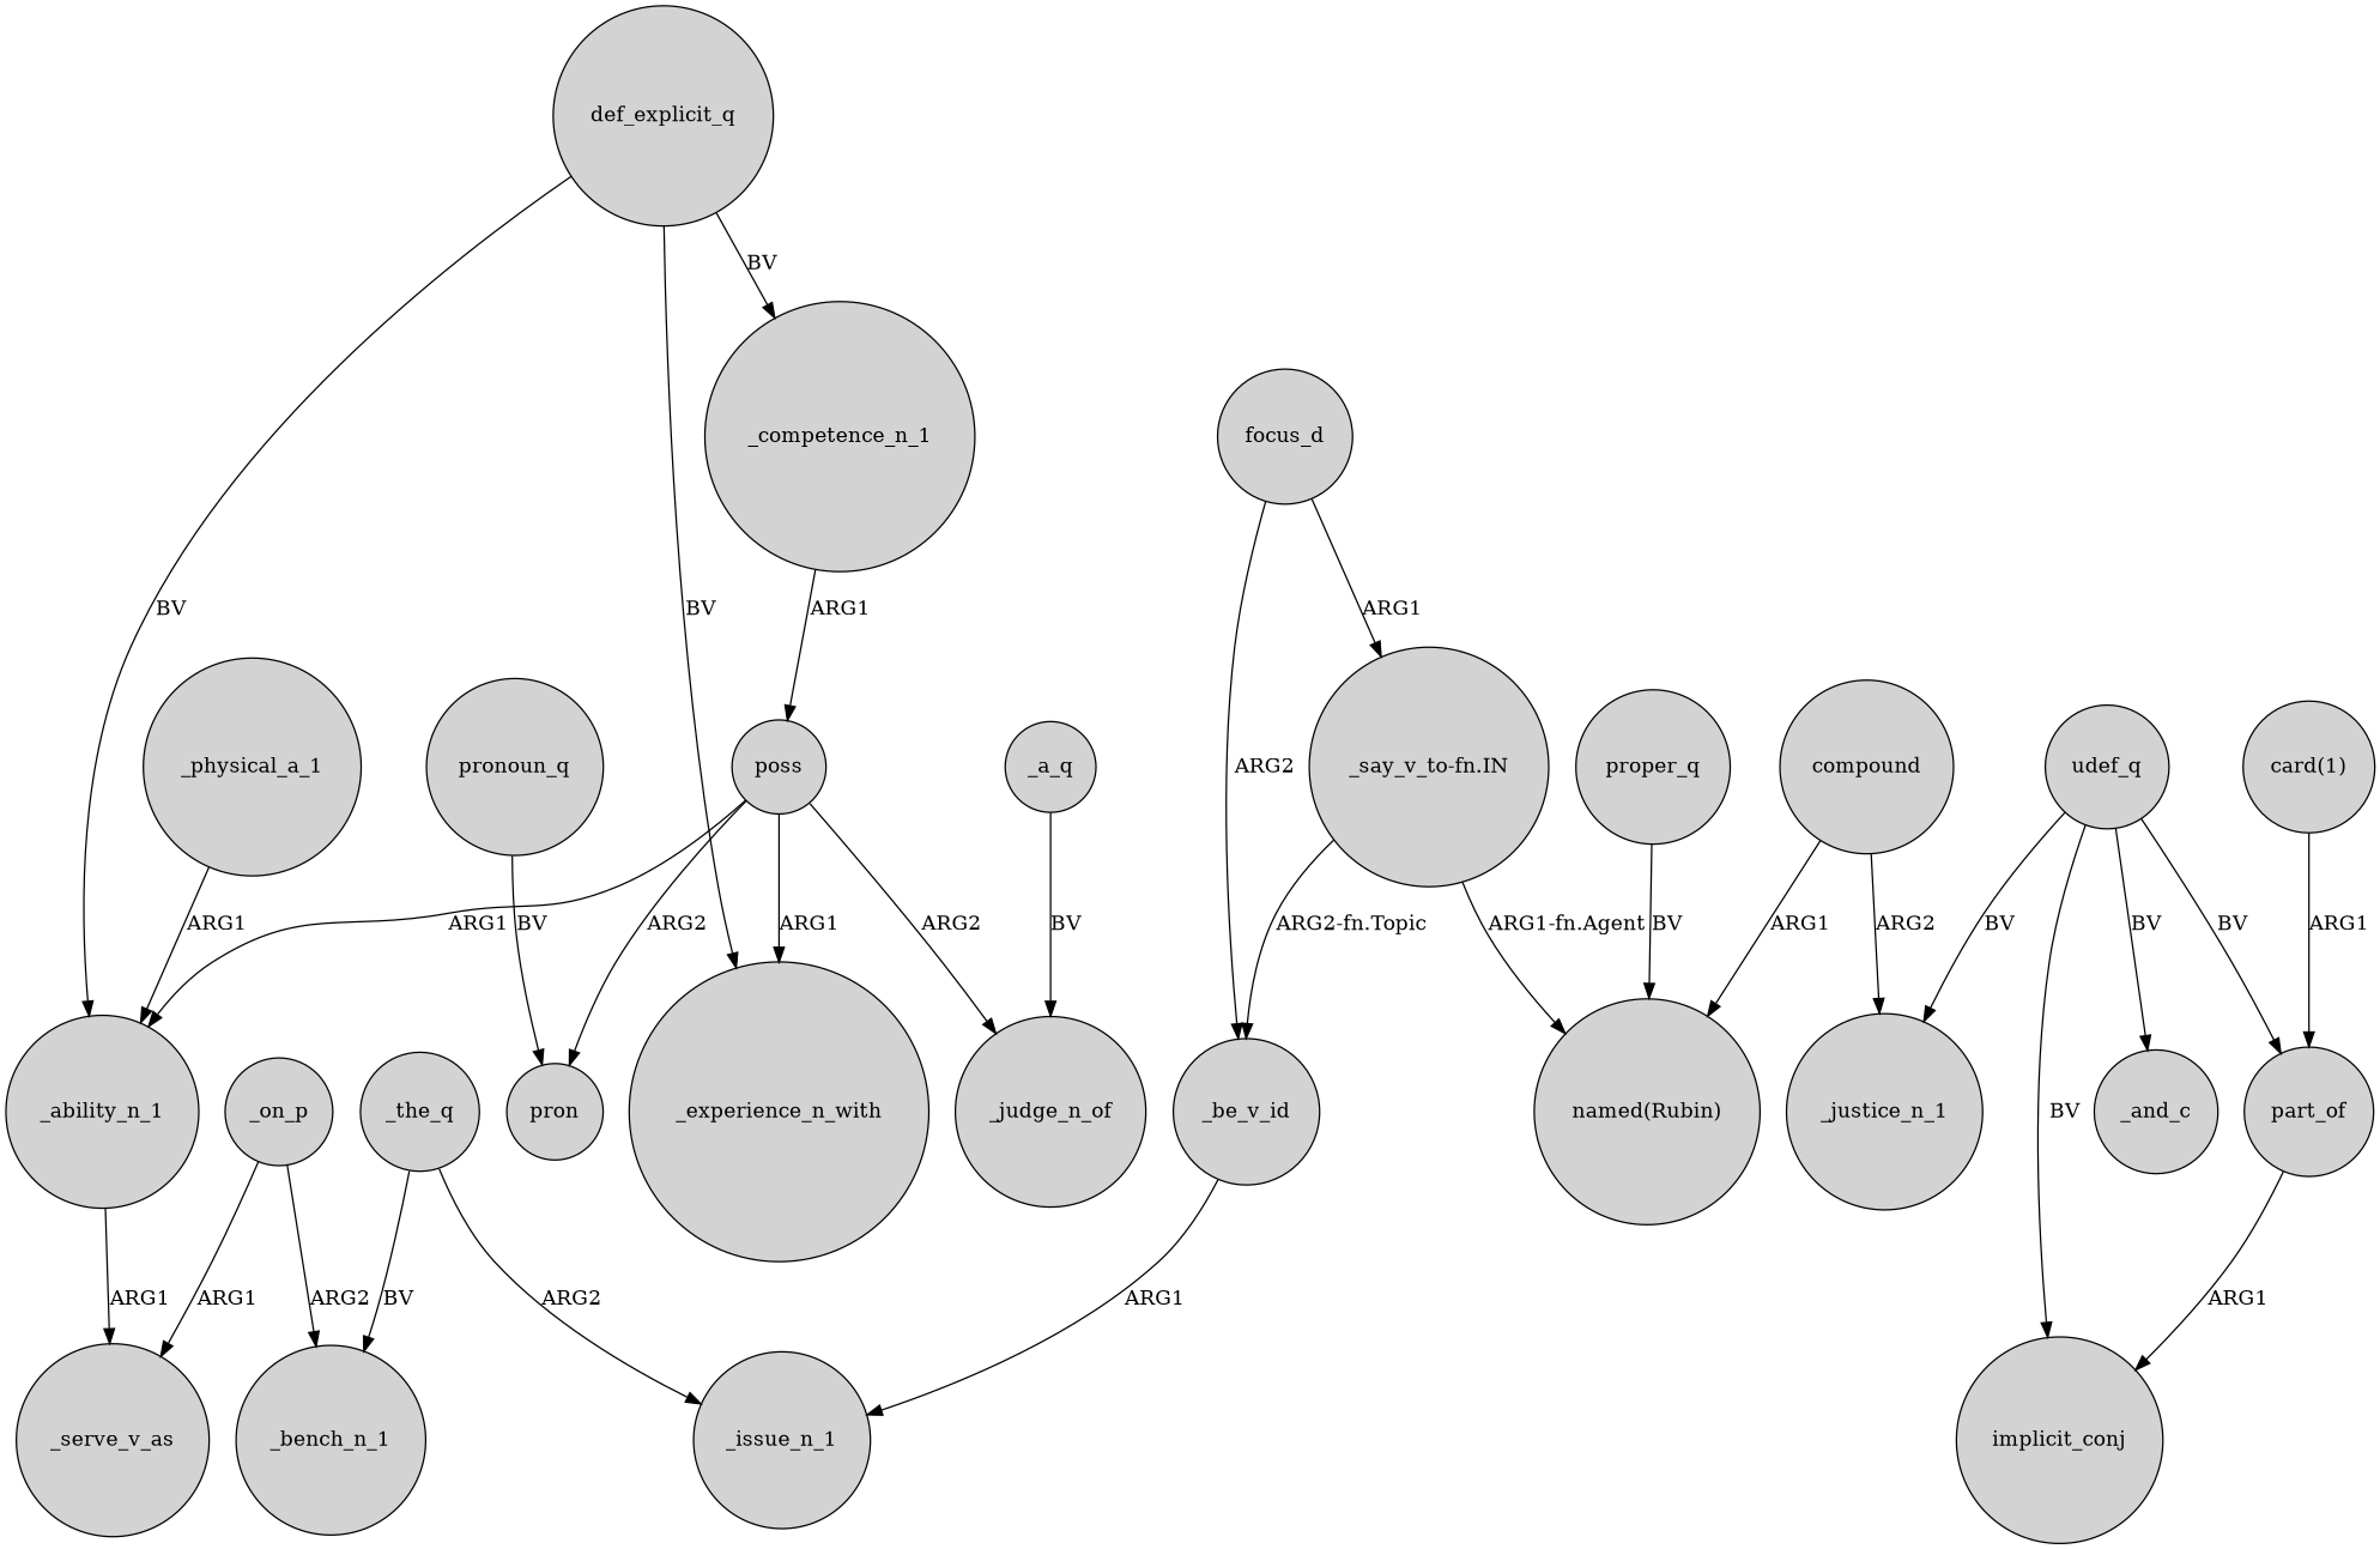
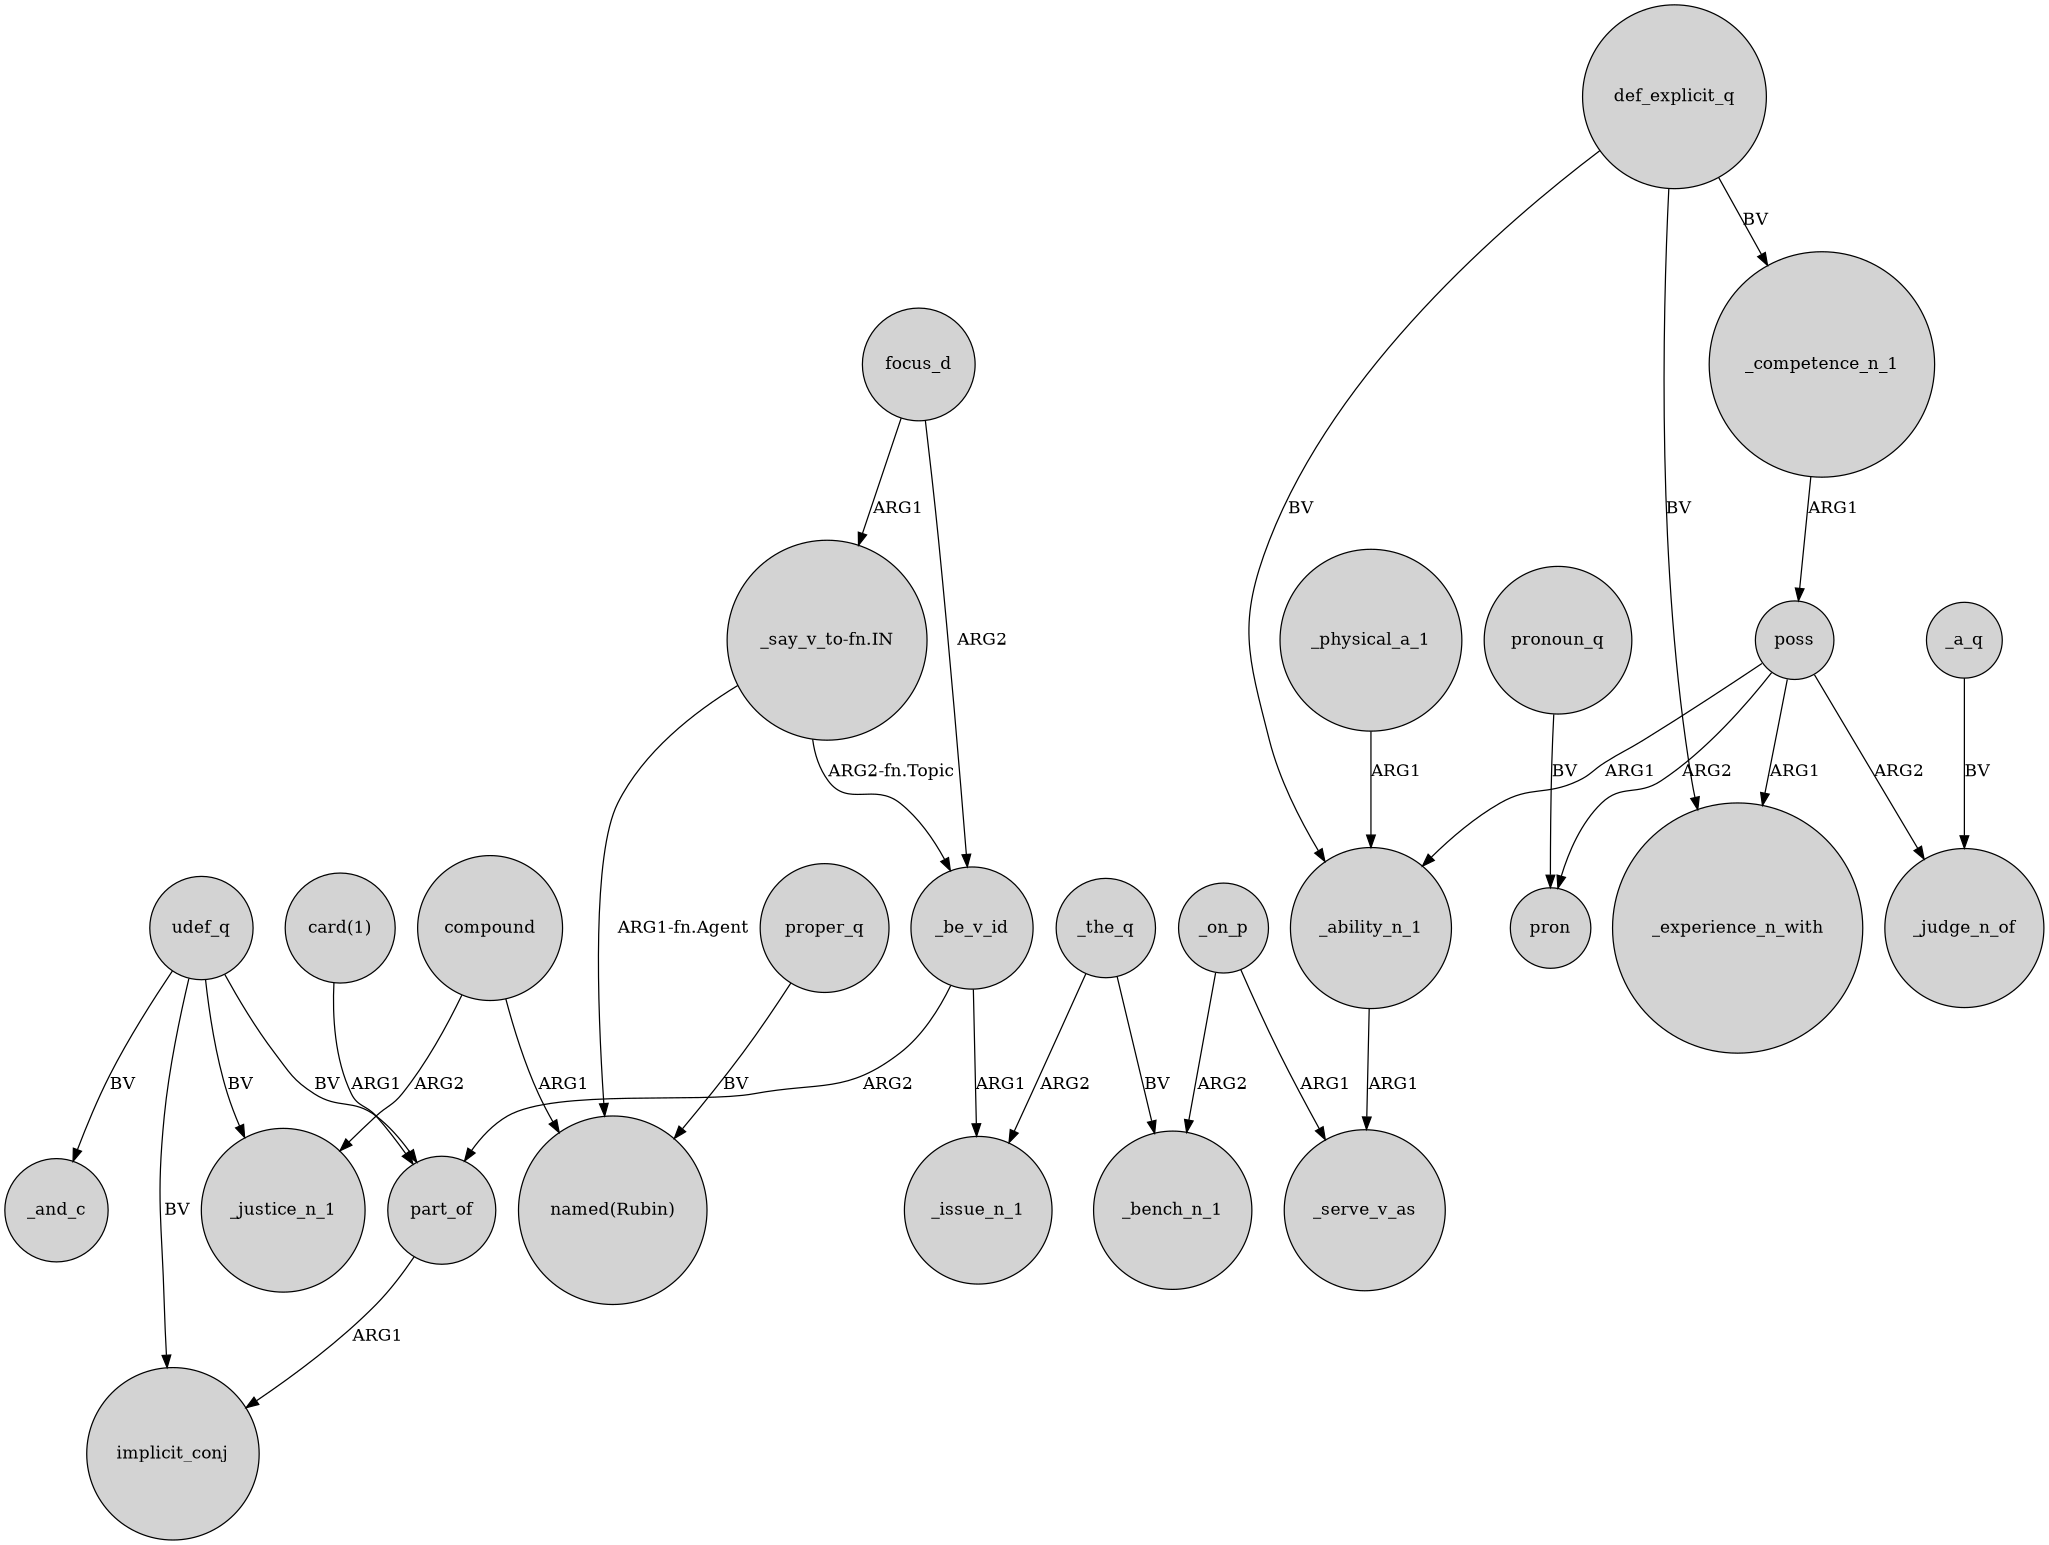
  digraph {
    node [shape=circle style=filled]
    focus_d
    _be_v_id
    "_say_v_to-fn.IN"
    part_of
    _issue_n_1
    "named(Rubin)"
    implicit_conj
    _the_q
    _bench_n_1
    udef_q
    _justice_n_1
    _and_c
    poss
    pron
    _ability_n_1
    _judge_n_of
    _experience_n_with
    _serve_v_as
    _competence_n_1
    proper_q
    _physical_a_1
    compound
    _on_p
    _a_q
    def_explicit_q
    pronoun_q
    "card(1)"
    focus_d -> _be_v_id [label=ARG2]
    focus_d -> "_say_v_to-fn.IN" [label=ARG1]
+   _be_v_id -> part_of [label=ARG2]
    _be_v_id -> _issue_n_1 [label=ARG1]
    "_say_v_to-fn.IN" -> _be_v_id [label="ARG2-fn.Topic"]
    "_say_v_to-fn.IN" -> "named(Rubin)" [label="ARG1-fn.Agent"]
    part_of -> implicit_conj [label=ARG1]
    _the_q -> _issue_n_1 [label=ARG2]
    _the_q -> _bench_n_1 [label=BV]
    udef_q -> part_of [label=BV]
    udef_q -> implicit_conj [label=BV]
    udef_q -> _justice_n_1 [label=BV]
    udef_q -> _and_c [label=BV]
    poss -> pron [label=ARG2]
    poss -> _ability_n_1 [label=ARG1]
    poss -> _judge_n_of [label=ARG2]
    poss -> _experience_n_with [label=ARG1]
    _ability_n_1 -> _serve_v_as [label=ARG1]
    _competence_n_1 -> poss [label=ARG1]
    proper_q -> "named(Rubin)" [label=BV]
    _physical_a_1 -> _ability_n_1 [label=ARG1]
    compound -> "named(Rubin)" [label=ARG1]
    compound -> _justice_n_1 [label=ARG2]
    _on_p -> _bench_n_1 [label=ARG2]
    _on_p -> _serve_v_as [label=ARG1]
    _a_q -> _judge_n_of [label=BV]
    def_explicit_q -> _ability_n_1 [label=BV]
    def_explicit_q -> _experience_n_with [label=BV]
    def_explicit_q -> _competence_n_1 [label=BV]
    pronoun_q -> pron [label=BV]
    "card(1)" -> part_of [label=ARG1]
  }
